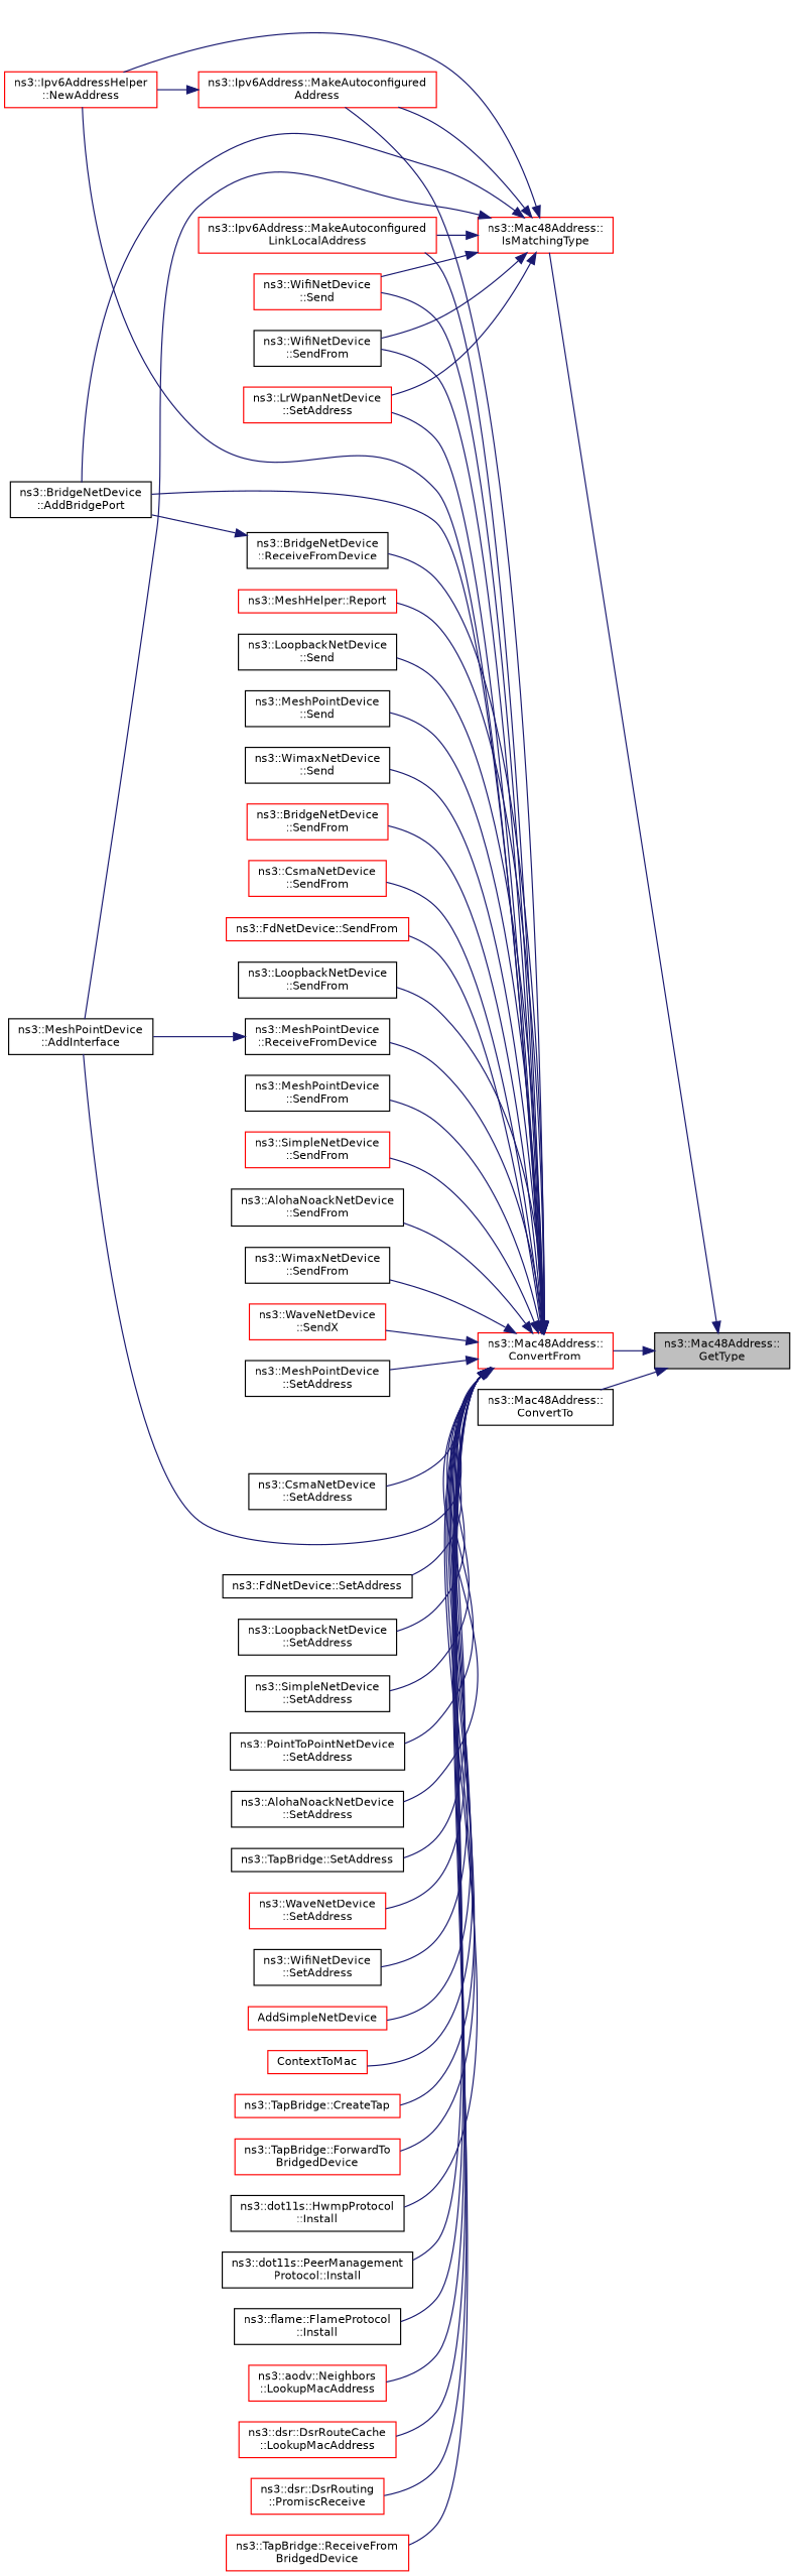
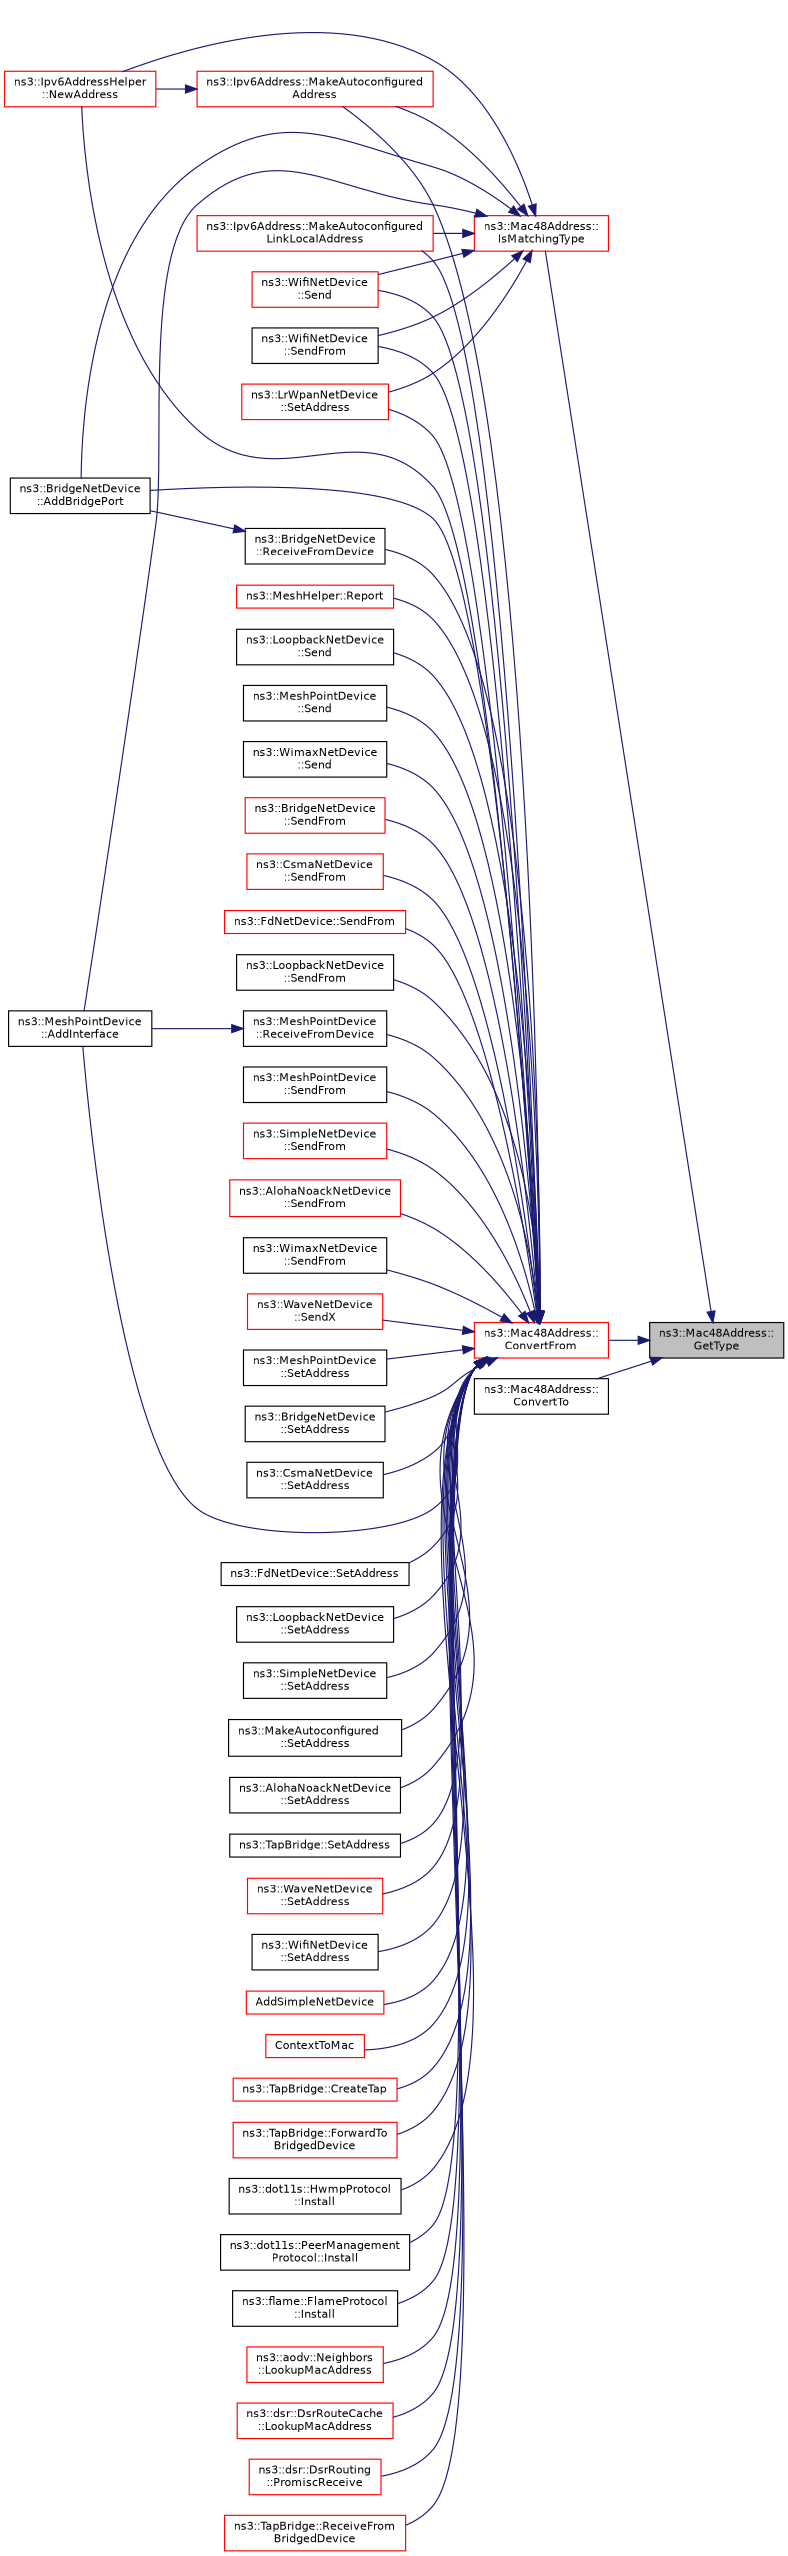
  digraph {
    rankdir=RL
    node [color=black fillcolor=white fontname=Helvetica fontsize=10 shape=record style=filled]
    edge [color=midnightblue dir=back fontname=Helvetica fontsize=10 labelfontname=Helvetica labelfontsize=10 style=solid]
    n1 [fillcolor=grey75 fontcolor=black height=0.2 label="ns3::Mac48Address::\lGetType" width=0.4]
    n2 [color=red height=0.2 label="ns3::Mac48Address::\lConvertFrom" width=0.4]
    n3 [height=0.2 label="ns3::Mac48Address::\lConvertTo" width=0.4]
    n4 [color=red height=0.2 label="ns3::Mac48Address::\lIsMatchingType" width=0.4]
    n5 [height=0.2 label="ns3::BridgeNetDevice\l::AddBridgePort" width=0.4]
    n6 [height=0.2 label="ns3::MeshPointDevice\l::AddInterface" width=0.4]
    n7 [color=red height=0.2 label=AddSimpleNetDevice width=0.4]
    n8 [color=red height=0.2 label=ContextToMac width=0.4]
    n9 [color=red height=0.2 label="ns3::TapBridge::CreateTap" width=0.4]
    n10 [color=red height=0.2 label="ns3::TapBridge::ForwardTo\lBridgedDevice" width=0.4]
    n11 [height=0.2 label="ns3::dot11s::HwmpProtocol\l::Install" width=0.4]
    n12 [height=0.2 label="ns3::dot11s::PeerManagement\lProtocol::Install" width=0.4]
    n13 [height=0.2 label="ns3::flame::FlameProtocol\l::Install" width=0.4]
    n14 [color=red height=0.2 label="ns3::aodv::Neighbors\l::LookupMacAddress" width=0.4]
    n15 [color=red height=0.2 label="ns3::dsr::DsrRouteCache\l::LookupMacAddress" width=0.4]
    n16 [color=red height=0.2 label="ns3::Ipv6Address::MakeAutoconfigured\lAddress" width=0.4]
    n17 [color=red height=0.2 label="ns3::Ipv6AddressHelper\l::NewAddress" width=0.4]
    n18 [color=red height=0.2 label="ns3::Ipv6Address::MakeAutoconfigured\lLinkLocalAddress" width=0.4]
    n19 [color=red height=0.2 label="ns3::dsr::DsrRouting\l::PromiscReceive" width=0.4]
    n20 [color=red height=0.2 label="ns3::TapBridge::ReceiveFrom\lBridgedDevice" width=0.4]
    n21 [height=0.2 label="ns3::BridgeNetDevice\l::ReceiveFromDevice" width=0.4]
    n22 [height=0.2 label="ns3::MeshPointDevice\l::ReceiveFromDevice" width=0.4]
    n23 [color=red height=0.2 label="ns3::MeshHelper::Report" width=0.4]
    n24 [height=0.2 label="ns3::LoopbackNetDevice\l::Send" width=0.4]
    n25 [height=0.2 label="ns3::MeshPointDevice\l::Send" width=0.4]
    n26 [color=red height=0.2 label="ns3::WifiNetDevice\l::Send" width=0.4]
    n27 [height=0.2 label="ns3::WimaxNetDevice\l::Send" width=0.4]
    n28 [color=red height=0.2 label="ns3::BridgeNetDevice\l::SendFrom" width=0.4]
    n29 [color=red height=0.2 label="ns3::CsmaNetDevice\l::SendFrom" width=0.4]
    n30 [color=red height=0.2 label="ns3::FdNetDevice::SendFrom" width=0.4]
    n31 [height=0.2 label="ns3::LoopbackNetDevice\l::SendFrom" width=0.4]
    n32 [height=0.2 label="ns3::MeshPointDevice\l::SendFrom" width=0.4]
    n33 [color=red height=0.2 label="ns3::SimpleNetDevice\l::SendFrom" width=0.4]
-   n34 [height=0.2 label="ns3::AlohaNoackNetDevice\l::SendFrom" width=0.4]
+   n34 [color=red height=0.2 label="ns3::AlohaNoackNetDevice\l::SendFrom" width=0.4]
    n35 [height=0.2 label="ns3::WifiNetDevice\l::SendFrom" width=0.4]
    n36 [height=0.2 label="ns3::WimaxNetDevice\l::SendFrom" width=0.4]
    n37 [color=red height=0.2 label="ns3::WaveNetDevice\l::SendX" width=0.4]
    n38 [height=0.2 label="ns3::MeshPointDevice\l::SetAddress" width=0.4]
+   n39 [height=0.2 label="ns3::BridgeNetDevice\l::SetAddress" width=0.4]
    n40 [height=0.2 label="ns3::CsmaNetDevice\l::SetAddress" width=0.4]
    n41 [height=0.2 label="ns3::FdNetDevice::SetAddress" width=0.4]
    n42 [height=0.2 label="ns3::LoopbackNetDevice\l::SetAddress" width=0.4]
    n43 [color=red height=0.2 label="ns3::LrWpanNetDevice\l::SetAddress" width=0.4]
    n44 [height=0.2 label="ns3::SimpleNetDevice\l::SetAddress" width=0.4]
-   n45 [height=0.2 label="ns3::PointToPointNetDevice\l::SetAddress" width=0.4]
+   n45 [height=0.2 label="ns3::MakeAutoconfigured\l::SetAddress" width=0.4]
    n46 [height=0.2 label="ns3::AlohaNoackNetDevice\l::SetAddress" width=0.4]
    n47 [height=0.2 label="ns3::TapBridge::SetAddress" width=0.4]
    n48 [color=red height=0.2 label="ns3::WaveNetDevice\l::SetAddress" width=0.4]
    n49 [height=0.2 label="ns3::WifiNetDevice\l::SetAddress" width=0.4]
    n1 -> n2
    n1 -> n3
    n1 -> n4
    n2 -> n5
    n2 -> n6
    n2 -> n7
    n2 -> n8
    n2 -> n9
    n2 -> n10
    n2 -> n11
    n2 -> n12
    n2 -> n13
    n2 -> n14
    n2 -> n15
    n2 -> n16
    n2 -> n17
    n2 -> n18
    n2 -> n19
    n2 -> n20
    n2 -> n21
    n2 -> n22
    n2 -> n23
    n2 -> n24
    n2 -> n25
    n2 -> n26
    n2 -> n27
    n2 -> n28
    n2 -> n29
    n2 -> n30
    n2 -> n31
    n2 -> n32
    n2 -> n33
    n2 -> n34
    n2 -> n35
    n2 -> n36
    n2 -> n37
    n2 -> n38
+   n2 -> n39
    n2 -> n40
    n2 -> n41
    n2 -> n42
    n2 -> n43
    n2 -> n44
    n2 -> n45
    n2 -> n46
    n2 -> n47
    n2 -> n48
    n2 -> n49
    n4 -> n5
    n4 -> n6
    n4 -> n16
    n4 -> n17
    n4 -> n18
    n4 -> n26
    n4 -> n35
    n4 -> n43
    n16 -> n17
    n21 -> n5
    n22 -> n6
  }
